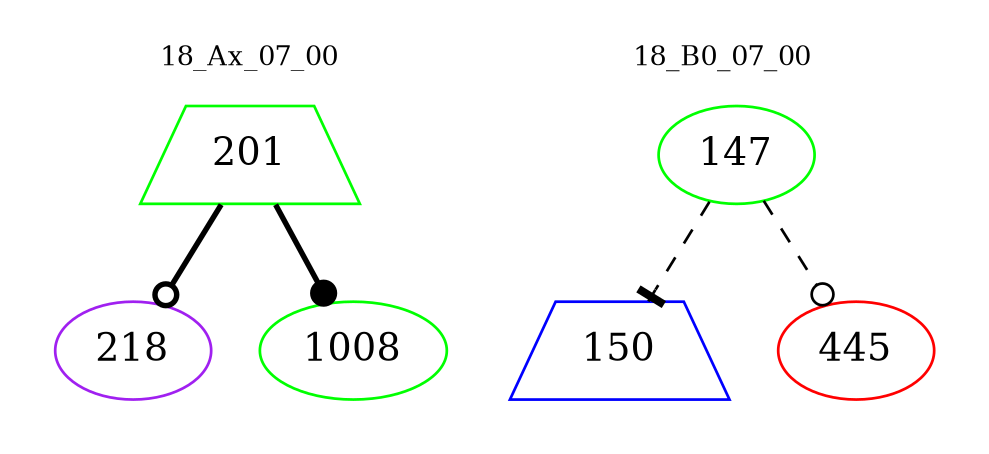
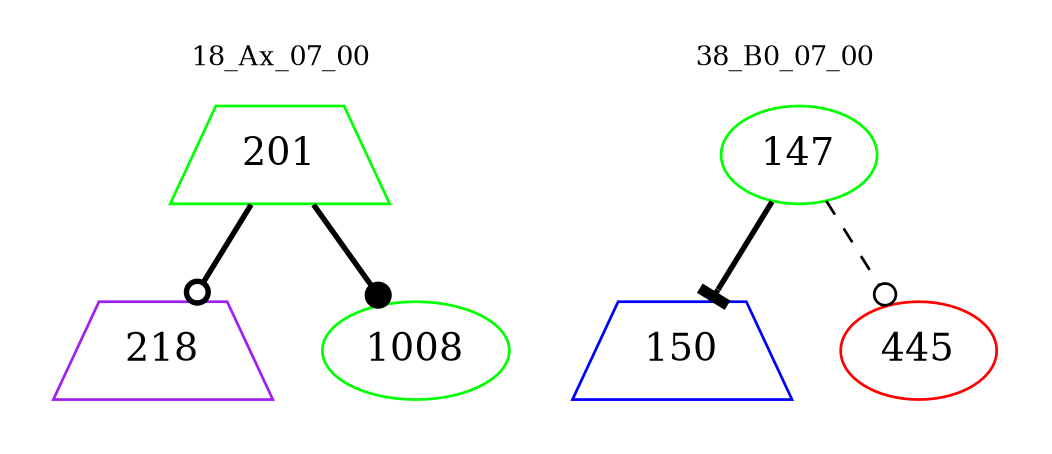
  digraph {
    node [color=green shape=trapezium]
    edge [arrowhead=odot color=black style=bold]
    n1 [label=201]
-   n2 [color=purple label=218 shape=ellipse]
+   n2 [color=purple label=218]
    n3 [label=1008 shape=ellipse]
    n4 [label=147 shape=ellipse]
    n5 [color=blue label=150]
    n6 [color=red label=445 shape=ellipse]
    subgraph cluster_1 {
      color=white
      fontsize=10
      label="18_Ax_07_00"
      n1
      n2
      n3
    }
    subgraph cluster_2 {
      color=white
      fontsize=10
-     label="18_B0_07_00"
+     label="38_B0_07_00"
      n4
      n5
      n6
    }
    n1 -> n2
    n1 -> n3 [arrowhead=dot]
-   n4 -> n5 [arrowhead=tee style=dashed]
+   n4 -> n5 [arrowhead=tee]
    n4 -> n6 [style=dashed]
  }
